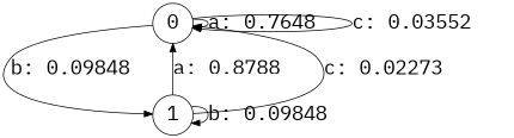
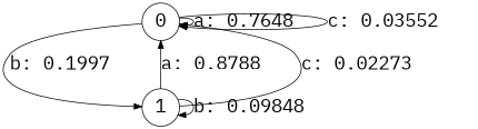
  digraph {
    fontname="IBM Plex Mono"
    node [fontsize=24 shape=circle fontname="IBM Plex Mono"]
    edge [fontsize=24 fontname="IBM Plex Mono"]
    0
    1
    0 -> 0 [label="a: 0.7648   "]
    0 -> 0 [label="c: 0.03552  "]
-   0 -> 1 [label="b: 0.09848  "]
+   0 -> 1 [label="b: 0.1997   "]
    1 -> 0 [label="a: 0.8788   "]
    1 -> 0 [label="c: 0.02273  "]
    1 -> 1 [label="b: 0.09848  "]
  }
